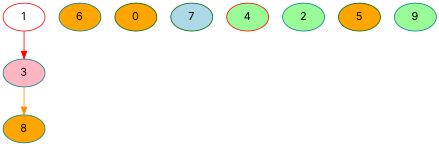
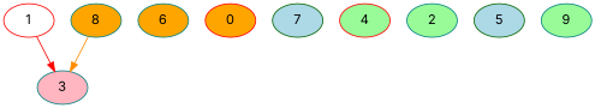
  digraph {
    fontname=Inter
    node [Weight=7 color=teal fillcolor=orange fontname=Inter style=filled]
    edge [Weight=26 fontname=Inter]
    1 [color=red fillcolor=white]
    3 [Weight=6 fillcolor=lightpink]
    8 [Weight=4]
    6 [Weight=9]
-   0 [color=darkgreen]
+   0 [color=red]
    7 [color=darkgreen fillcolor=lightblue]
    4 [Weight=6 color=red fillcolor=palegreen]
    2 [Weight=2 fillcolor=palegreen]
-   5 [Weight=2 color=darkgreen]
+   5 [Weight=2 color=darkgreen fillcolor=lightblue]
    9 [Weight=2 fillcolor=palegreen]
    1 -> 3 [color=red]
-   3 -> 8 [color=darkorange]
+   8 -> 3 [color=darkorange]
  }
